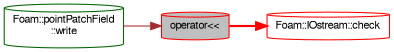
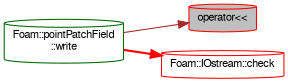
  digraph {
    rankdir=LR
    node [color=red fontname=FreeSans fontsize=10 shape=cylinder]
    edge [fontname=FreeSans fontsize=10 labelfontname=FreeSans labelfontsize=10]
    n1 [fillcolor=grey75 fontcolor=black height=0.2 label="operator\<\<" style=filled width=0.4]
    n2 [height=0.2 label="Foam::IOstream::check" width=0.4]
    n3 [color=darkgreen height=0.2 label="Foam::pointPatchField\l::write" width=0.4]
-   n1 -> n2 [color=red style=bold]
+   n3 -> n2 [color=red style=bold]
    n3 -> n1 [color=brown style=solid]
  }
